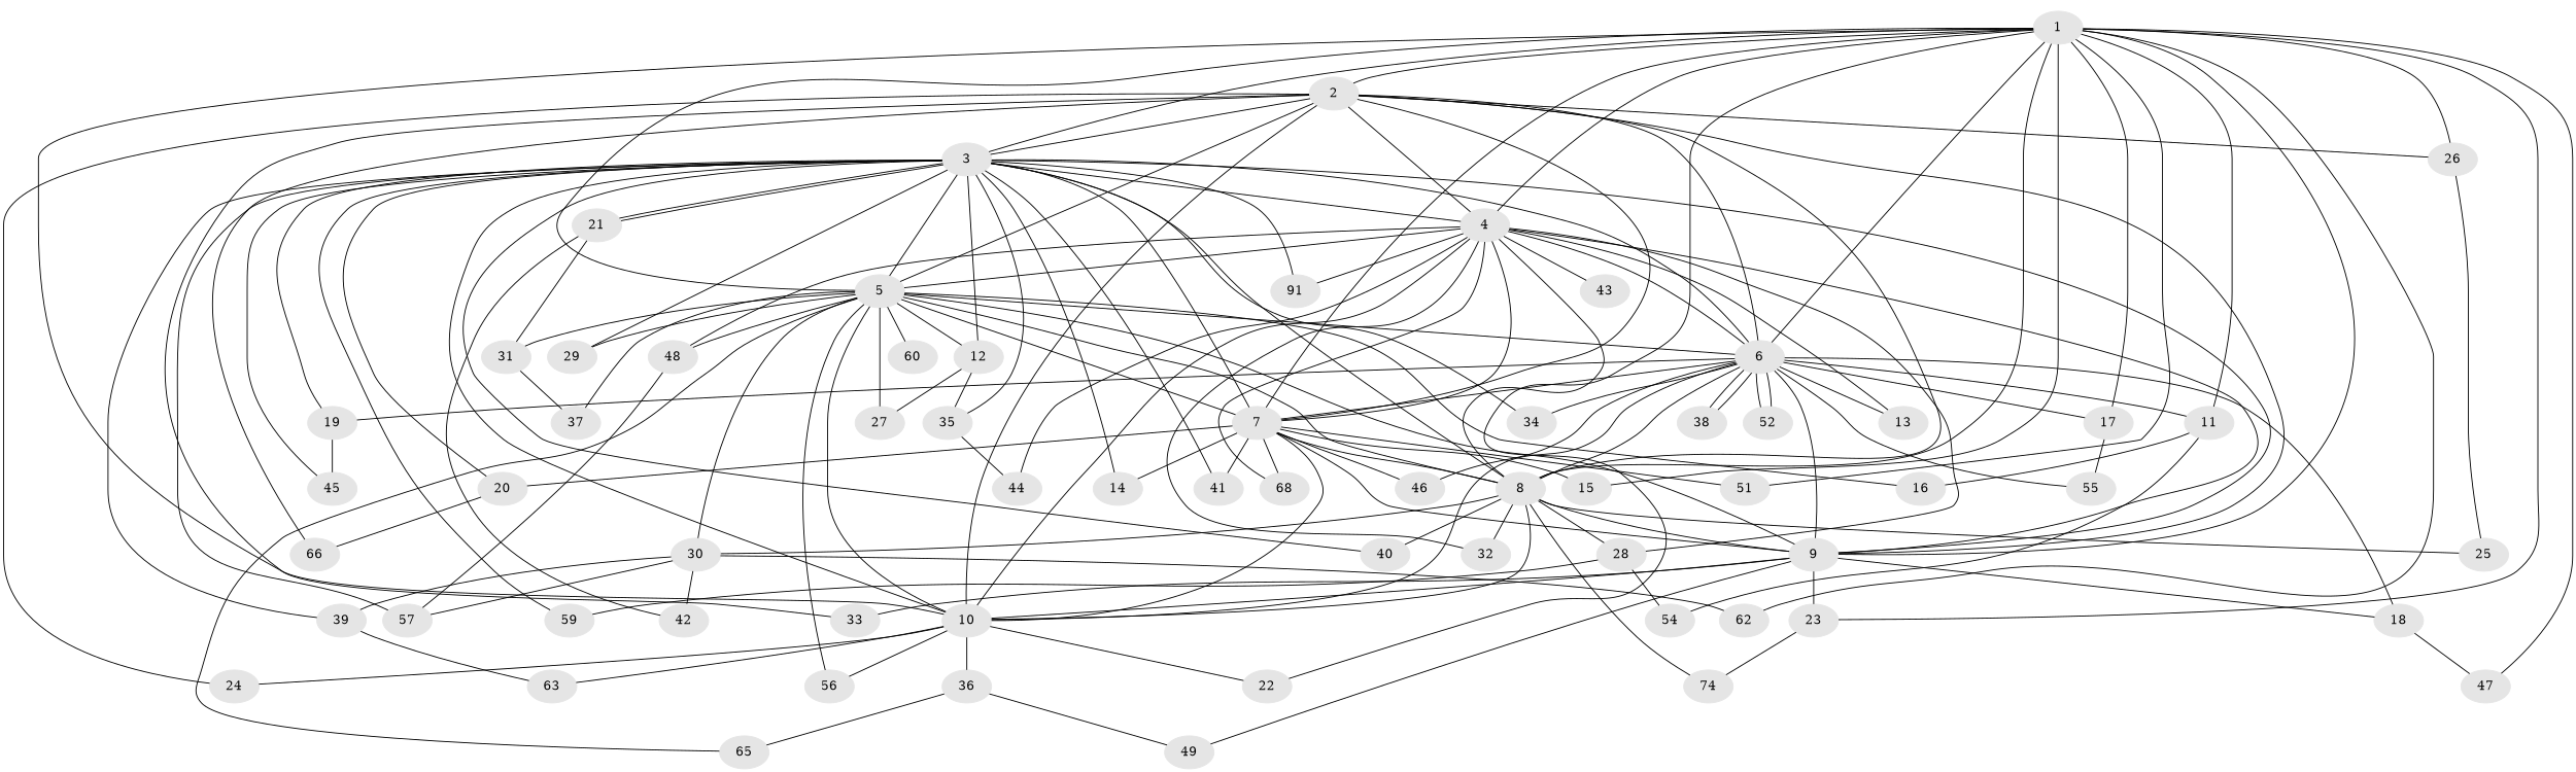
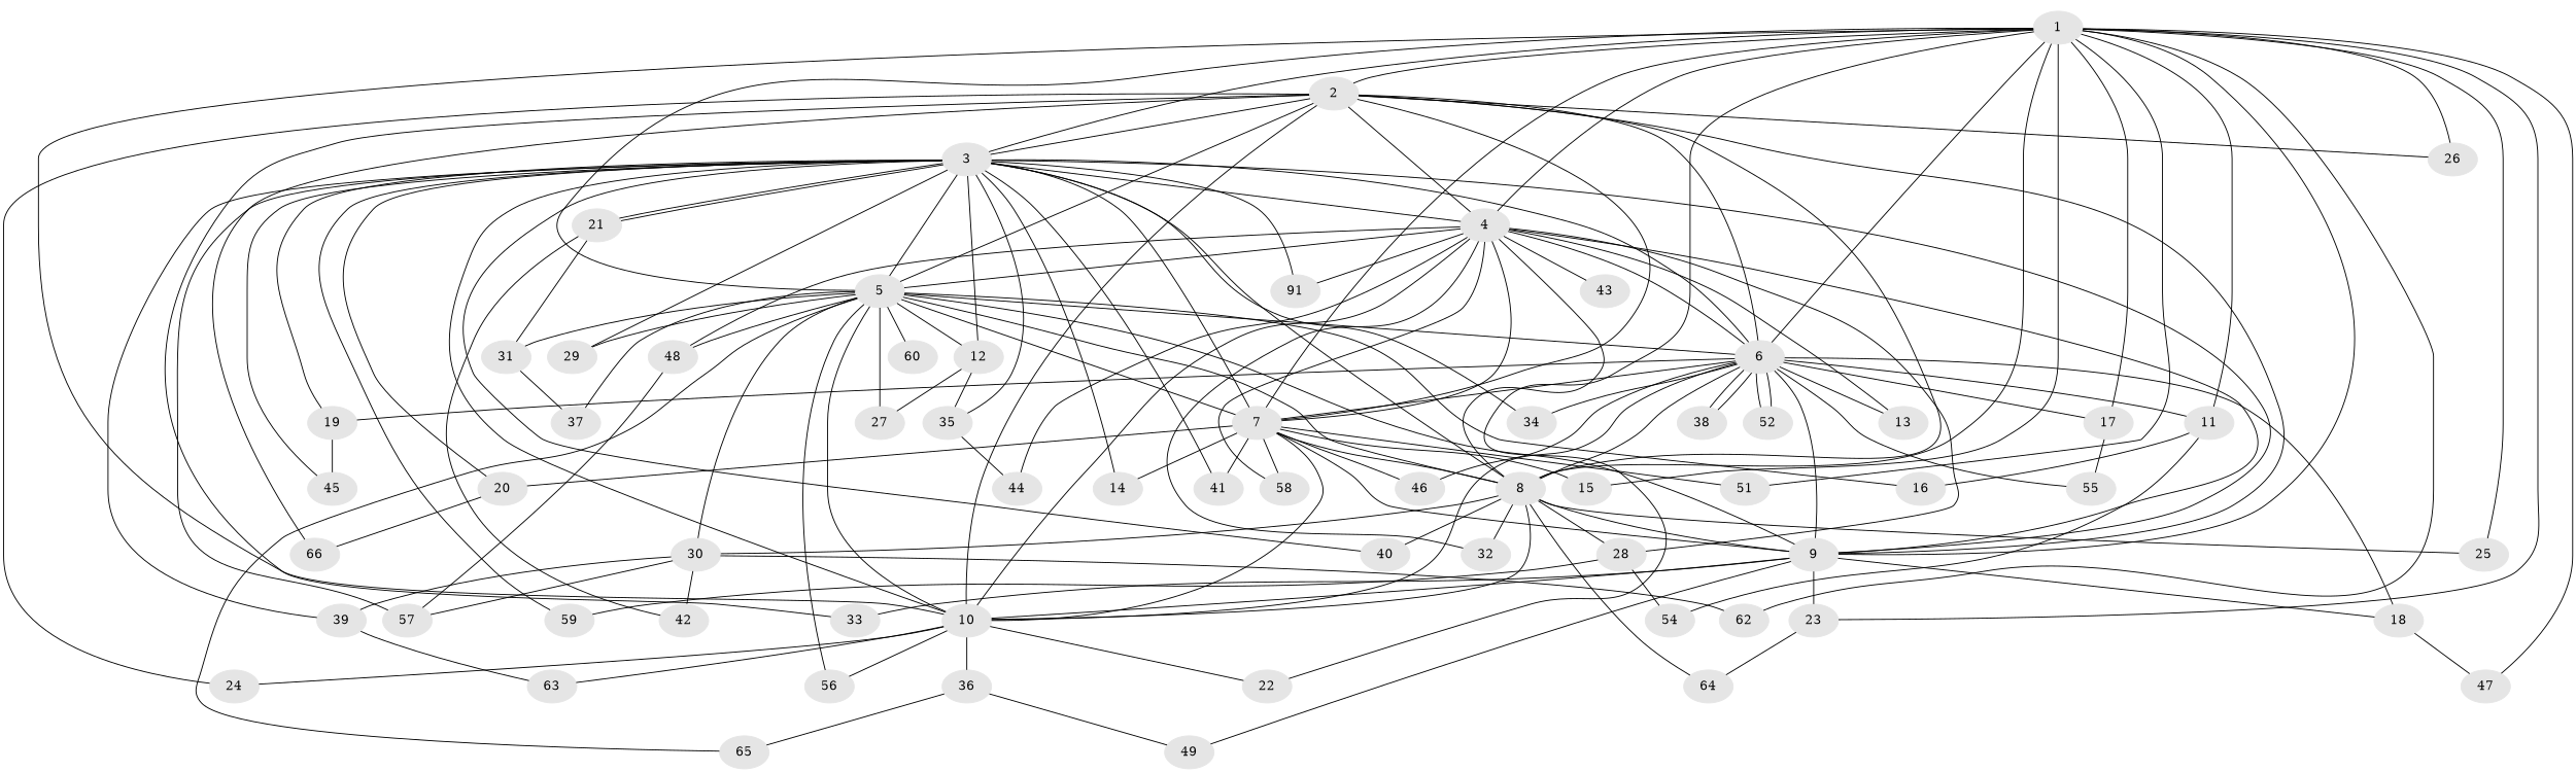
  graph {
    node [color=gray90 style=filled]
    1
    2
    3
    4
    5
    6
    7
    8
    9
    10
    11
    15
    17
    22
    23
    25
    26
    47
    51
    62
    24
    33
    66
    12
    14
    19
    20
    21
    29
    34
    35
    39
    40
    41
    45
    59
    n37 [label=91]
    57
    13
    28
    32
    43
    44
    48
-   58 [label=68]
+   58
    16
    27
    30
    31
    37
    56
    60
    65
    18
    38
    46
    52
    55
-   64 [label=74]
+   64
    49
    36
    63
    54
    42
    1 -- 2
    1 -- 3
    1 -- 4
    1 -- 5
    1 -- 6
    1 -- 7
    1 -- 8
    1 -- 9
    1 -- 10
    1 -- 11
    1 -- 15
    1 -- 17
    1 -- 22
    1 -- 23
-   26 -- 25
+   1 -- 25
    1 -- 26
    1 -- 47
    1 -- 51
    1 -- 62
    2 -- 3
    2 -- 4
    2 -- 5
    2 -- 6
    2 -- 7
    2 -- 8
    2 -- 9
    2 -- 10
    2 -- 26
    2 -- 24
    2 -- 33
    2 -- 66
    3 -- 4
    3 -- 5
    3 -- 6
    3 -- 7
    3 -- 8
    3 -- 9
    3 -- 10
    3 -- 12
    3 -- 14
    3 -- 19
    3 -- 20
    3 -- 21
    3 -- 21
    3 -- 29
    3 -- 34
    3 -- 35
    3 -- 39
    3 -- 40
    3 -- 41
    3 -- 45
    3 -- 59
    3 -- n37
    3 -- 57
    4 -- 5
    4 -- 6
    4 -- 7
    4 -- 8
    4 -- 9
    4 -- 10
    4 -- n37
    4 -- 13
    4 -- 28
    4 -- 32
    4 -- 43
    4 -- 44
    4 -- 48
    4 -- 58
    5 -- 6
    5 -- 7
    5 -- 8
    5 -- 9
    5 -- 10
    5 -- 12
    5 -- 29
    5 -- 48
    5 -- 16
    5 -- 27
    5 -- 30
    5 -- 31
    5 -- 37
    5 -- 56
    5 -- 60
    5 -- 65
    6 -- 7
    6 -- 8
    6 -- 9
    6 -- 10
    6 -- 11
    6 -- 17
    6 -- 19
    6 -- 34
    6 -- 13
    6 -- 18
    6 -- 38
    6 -- 38
    6 -- 46
    6 -- 52
    6 -- 52
    6 -- 55
    7 -- 8
    7 -- 9
    7 -- 10
    7 -- 15
    7 -- 51
    7 -- 14
    7 -- 20
    7 -- 41
    7 -- 58
    7 -- 46
    8 -- 9
    8 -- 10
    8 -- 25
    8 -- 40
    8 -- 28
    8 -- 32
    8 -- 30
    8 -- 64
    9 -- 10
    9 -- 23
    9 -- 33
    9 -- 18
    9 -- 49
    10 -- 22
    10 -- 24
    10 -- 56
    10 -- 36
    10 -- 63
    11 -- 16
    11 -- 54
    17 -- 55
    23 -- 64
    12 -- 35
    12 -- 27
    19 -- 45
    20 -- 66
    21 -- 31
    21 -- 42
    35 -- 44
    39 -- 63
    28 -- 59
    28 -- 54
    48 -- 57
    30 -- 62
    30 -- 39
    30 -- 57
    30 -- 42
    31 -- 37
    18 -- 47
    36 -- 65
    36 -- 49
  }
